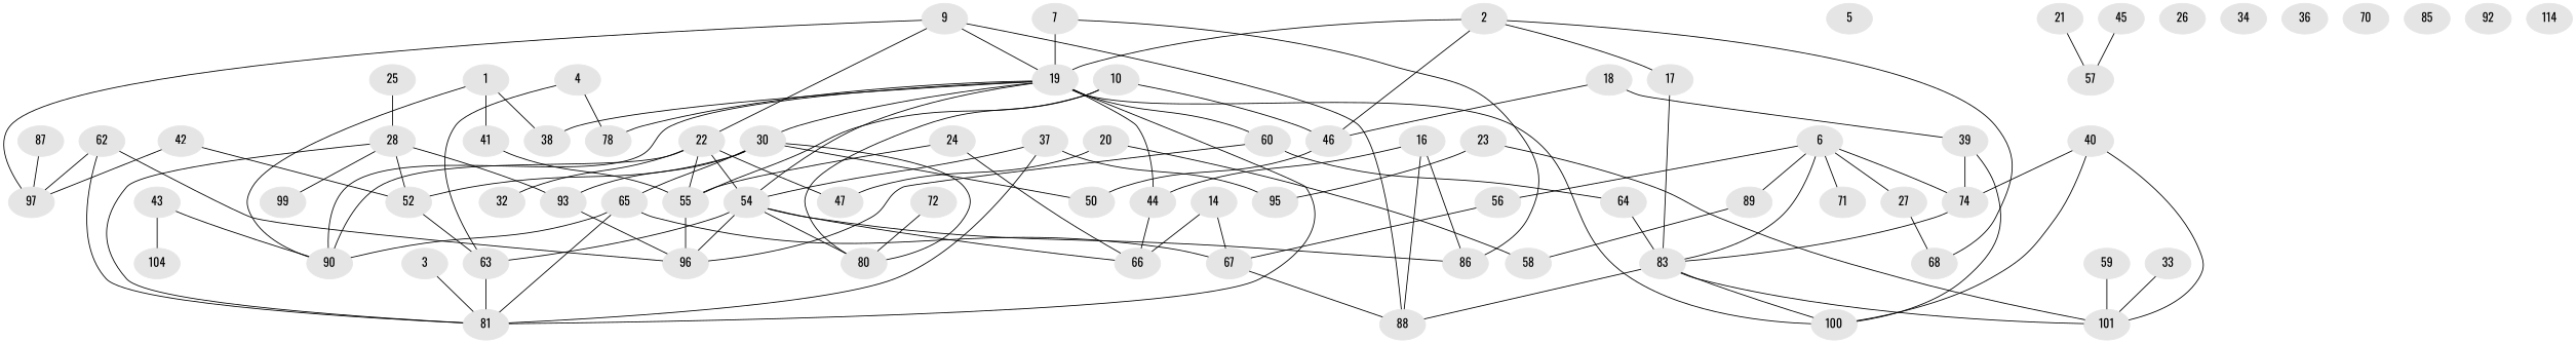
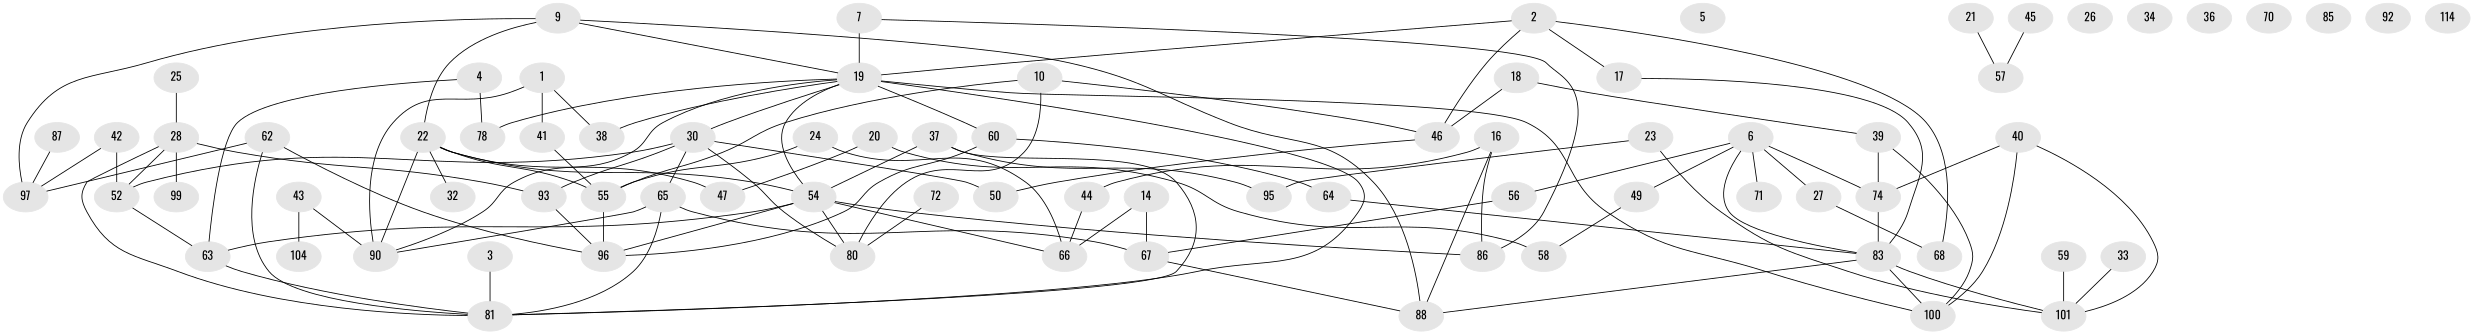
  graph {
    fontname=Oswald
    node [color=gray90 fontname=Oswald style=filled]
    edge [fontname=Oswald]
    1 [super="+108"]
    38
    41
    90
    55 [super="+92"]
    2 [super="+13"]
    17
    19 [super="+102+75+53+115"]
    46 [super="+107+112+105"]
    68
    83 [super="+106"]
    81 [super="+84"]
    78
    54 [super="+103"]
    44
    30 [super="+35"]
    60
    100
    50
    3 [super="+51"]
    4 [super="+12"]
    63
    5 [super="+15"]
    6 [super="+69+82"]
    27
-   49 [label=89]
+   49
    56
    71
    74
    58
    67
    88
    101
    7 [super="+76"]
    86
    80
    66
    96
    9 [super="+77+73"]
    97
    22 [super="+29"]
    47
    32
    10
    14
    16 [super="+79"]
    18
    39
    52 [super="+89"]
    93 [super="+98"]
    65 [super="+113"]
    64
    20 [super="+110"]
    21
    57
    23
    95
    24 [super="+31"]
    28 [super="+48"]
    99
    25
    26
    33
    34
    36
    37
    40
    42
    43
    104
    45
    59
    62 [super="+91"]
    70
    72
    85
    87
    n78 [label=92]
    114
    1 -- 38
    1 -- 41
    1 -- 90
    41 -- 55
    55 -- 96
    2 -- 17 [weight=2]
    2 -- 19 [weight=2]
    2 -- 46
    2 -- 68
    17 -- 83
    19 -- 38
    19 -- 90
    19 -- 81
    19 -- 78
    19 -- 54
-   19 -- 44
    19 -- 30
    19 -- 60
    19 -- 100
    46 -- 50
    83 -- 100
    83 -- 88
    83 -- 101
    54 -- 63
    54 -- 86
    54 -- 80
    54 -- 66
    54 -- 96
    44 -- 66
    30 -- 50
    30 -- 80
    30 -- 52
    30 -- 93
    30 -- 65
    60 -- 96
    60 -- 64
    3 -- 81
    4 -- 78
    4 -- 63
    63 -- 81
    6 -- 83
    6 -- 27
    6 -- 49
    6 -- 56
    6 -- 71
    6 -- 74
    27 -- 68
    49 -- 58
    56 -- 67
    74 -- 83
    67 -- 88
    7 -- 19 [weight=2]
    7 -- 86
    9 -- 19
    9 -- 88
    9 -- 97
    9 -- 22
    22 -- 90
    22 -- 55
    22 -- 54
    22 -- 47
    22 -- 32
    10 -- 55
    10 -- 46
    10 -- 80
    14 -- 67
    14 -- 66
    16 -- 44
    16 -- 88
    16 -- 86
    18 -- 46
    18 -- 39
    39 -- 100
    39 -- 74
    52 -- 63
    93 -- 96
    65 -- 90
    65 -- 81
    65 -- 67
    64 -- 83
    20 -- 58
    20 -- 47
    21 -- 57
    23 -- 101
    23 -- 95
    24 -- 55
    24 -- 66
    28 -- 81
    28 -- 52
    28 -- 93
    28 -- 99
    25 -- 28
    33 -- 101
    37 -- 81
    37 -- 54
    37 -- 95
    40 -- 100
    40 -- 74
    40 -- 101
    42 -- 97
    42 -- 52
    43 -- 90
    43 -- 104
    45 -- 57
    59 -- 101
    62 -- 81
    62 -- 96
    62 -- 97
    72 -- 80
    87 -- 97
  }
